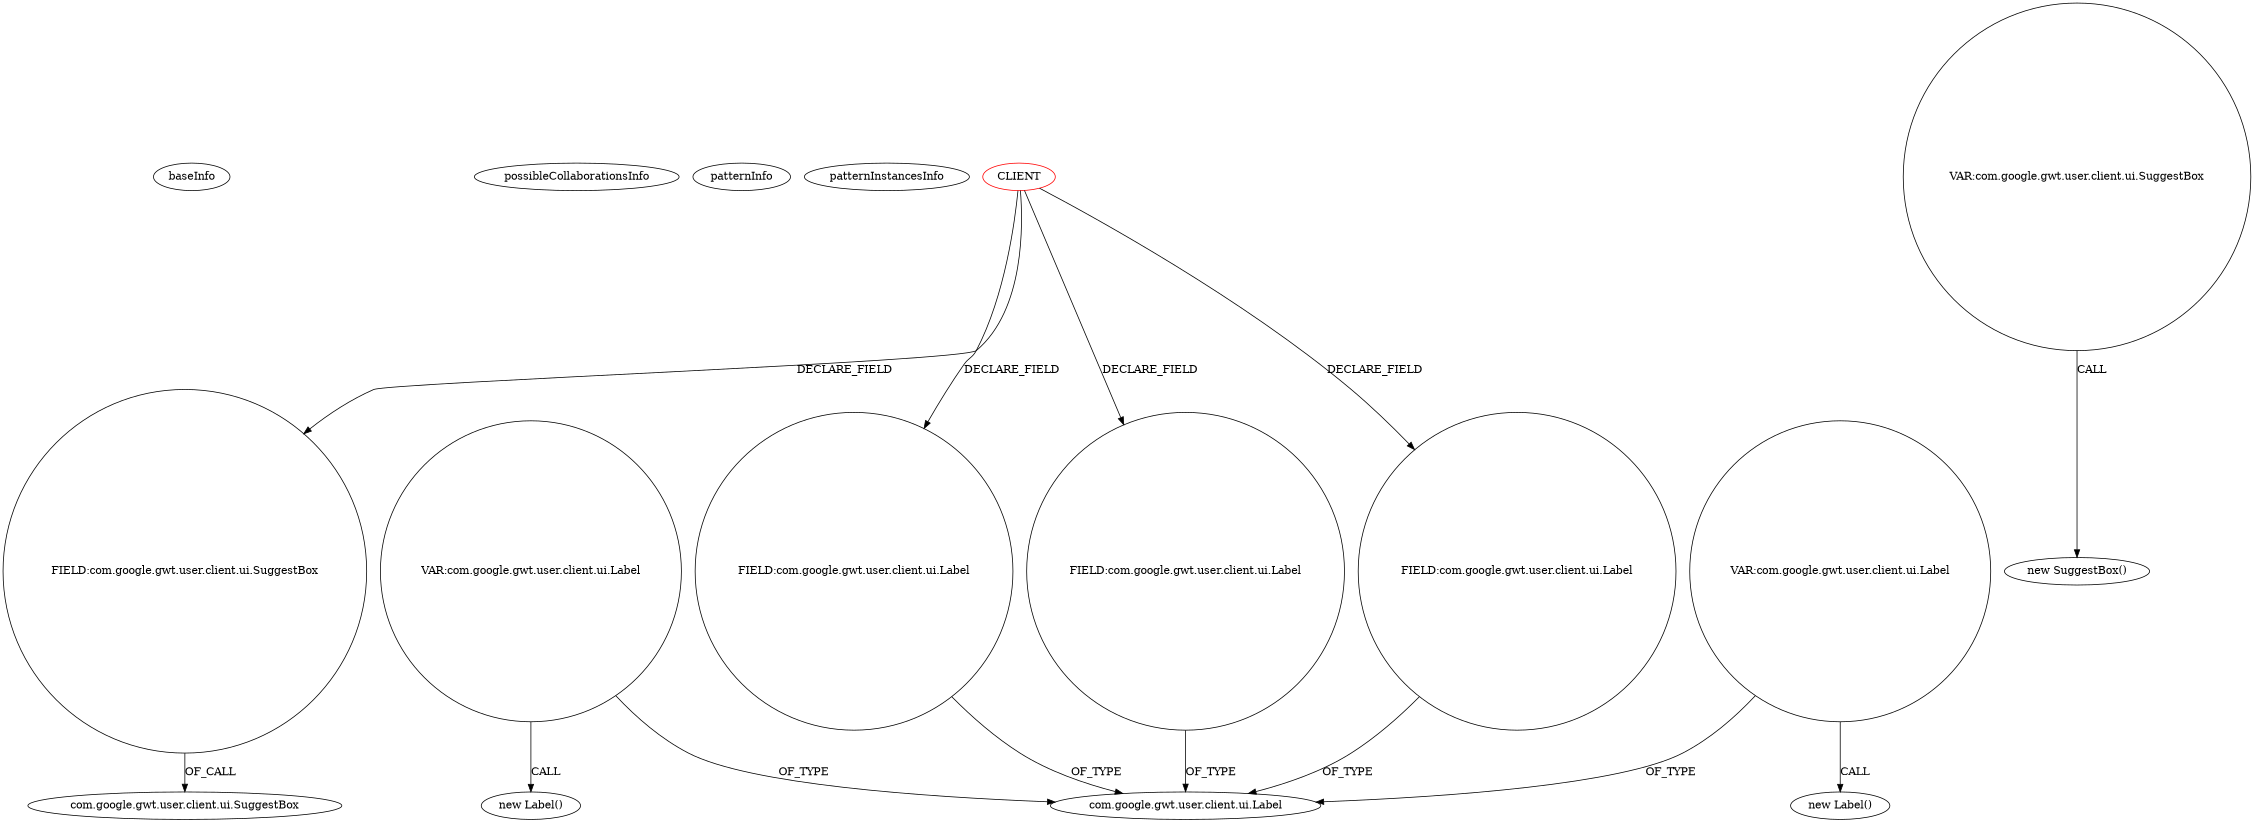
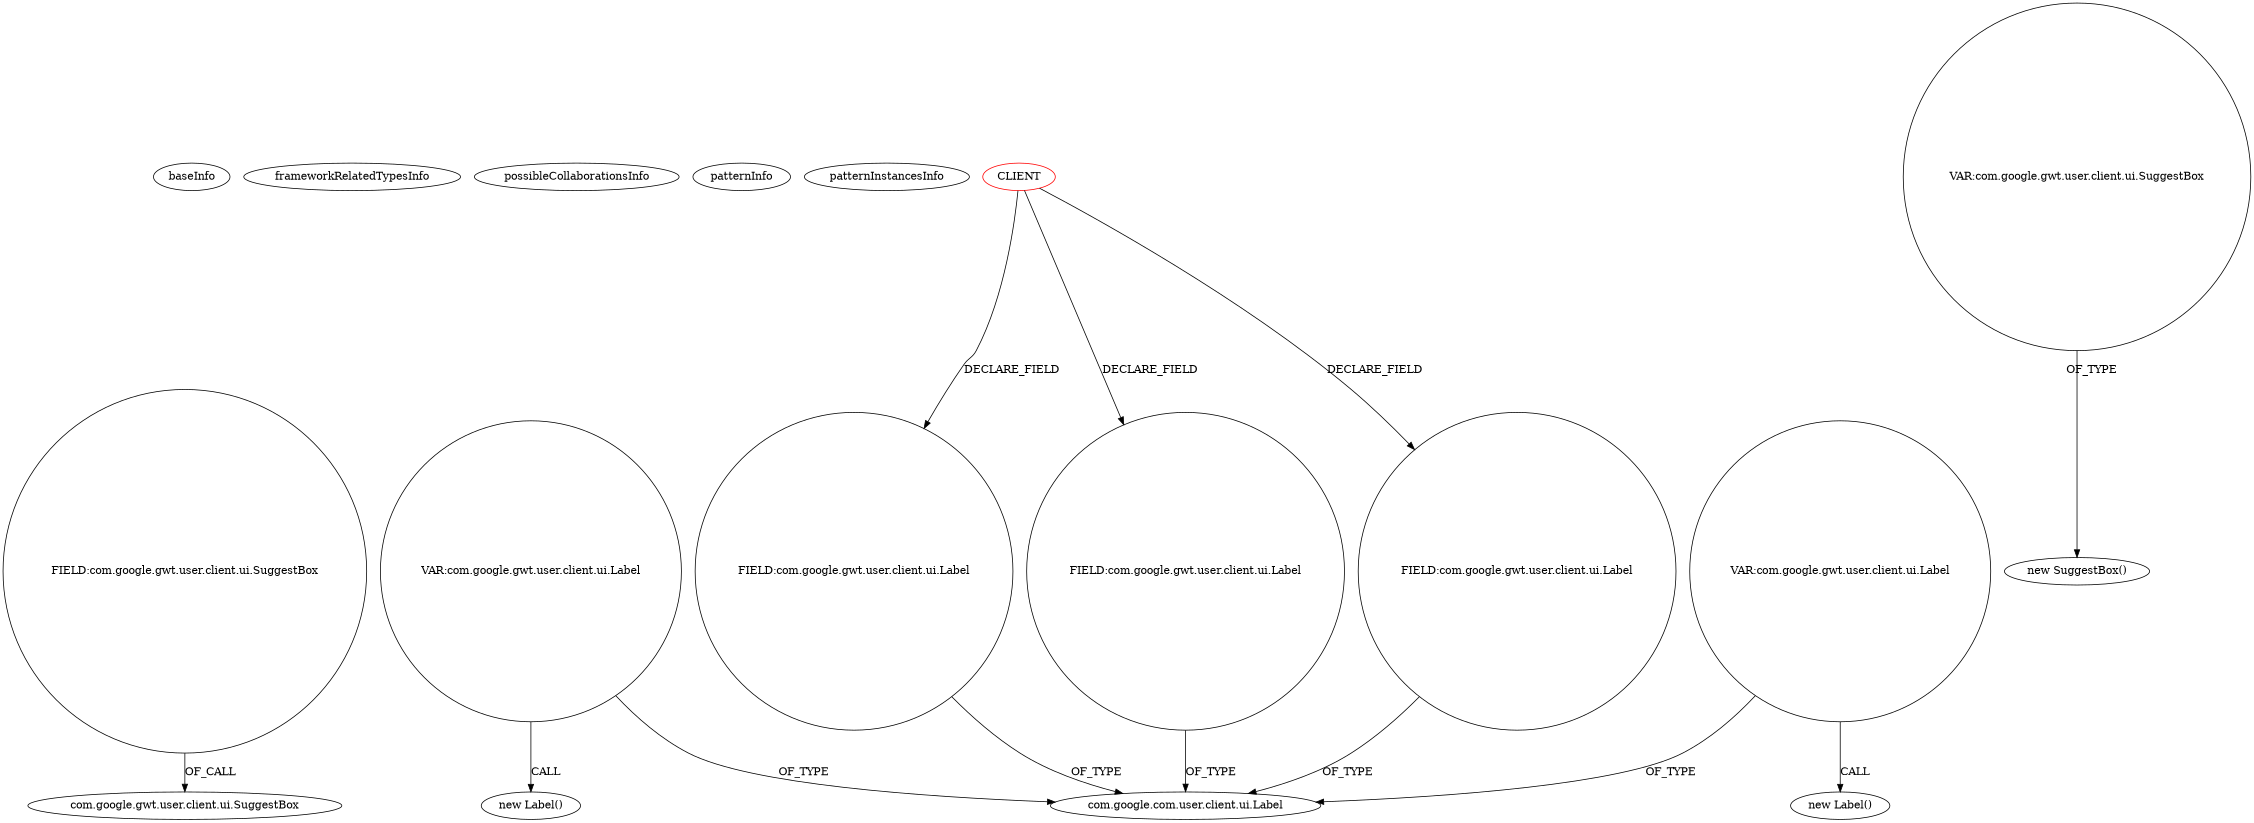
  digraph {
    node [isFrameworkType=false]
    baseInfo [category=pattern graphId=1773 isAnonymous=false possibleRelation=false isFrameworkType=""]
+   frameworkRelatedTypesInfo [isFrameworkType=""]
    possibleCollaborationsInfo [isFrameworkType=""]
    patternInfo [frequency=2.0 patternRootClient=0 isFrameworkType=""]
    patternInstancesInfo [0="coldplayguy-flight87~/coldplayguy-flight87/flight87-master/BookFlight/src/bookflight/client/BookFlight.java~BookFlight~1091" 1="daonb-obudget~/daonb-obudget/obudget-master/src/client/src/org/obudget/client/Application.java~Application~1154" isFrameworkType=""]
    n6 [label="FIELD:com.google.gwt.user.client.ui.SuggestBox" shape=circle vertexType=FIELD_DECLARATION]
    n7 [label="com.google.gwt.user.client.ui.SuggestBox" vertexType=FRAMEWORK_CLASS_TYPE]
    n8 [color=red label=CLIENT vertexType=ROOT_CLIENT_CLASS_DECLARATION]
    n9 [label="FIELD:com.google.gwt.user.client.ui.Label" shape=circle vertexType=FIELD_DECLARATION]
    n10 [label="FIELD:com.google.gwt.user.client.ui.Label" shape=circle vertexType=FIELD_DECLARATION]
    n11 [label="FIELD:com.google.gwt.user.client.ui.Label" shape=circle vertexType=FIELD_DECLARATION]
-   n12 [label="com.google.gwt.user.client.ui.Label" vertexType=FRAMEWORK_CLASS_TYPE]
+   n12 [label="com.google.com.user.client.ui.Label" vertexType=FRAMEWORK_CLASS_TYPE]
    n13 [label="VAR:com.google.gwt.user.client.ui.Label" shape=circle vertexType=VARIABLE_EXPRESION]
    n14 [label="new Label()" vertexType=CONSTRUCTOR_CALL]
    n15 [label="VAR:com.google.gwt.user.client.ui.Label" shape=circle vertexType=VARIABLE_EXPRESION]
    n16 [label="new Label()" vertexType=CONSTRUCTOR_CALL]
    n17 [label="VAR:com.google.gwt.user.client.ui.SuggestBox" shape=circle vertexType=VARIABLE_EXPRESION]
    n18 [label="new SuggestBox()" vertexType=CONSTRUCTOR_CALL]
    n6 -> n7 [label=OF_CALL]
-   n8 -> n6 [label=DECLARE_FIELD]
    n8 -> n9 [label=DECLARE_FIELD]
    n8 -> n10 [label=DECLARE_FIELD]
    n8 -> n11 [label=DECLARE_FIELD]
    n9 -> n12 [label=OF_TYPE]
    n10 -> n12 [label=OF_TYPE]
    n11 -> n12 [label=OF_TYPE]
    n13 -> n12 [label=OF_TYPE]
    n13 -> n14 [label=CALL]
    n15 -> n12 [label=OF_TYPE]
    n15 -> n16 [label=CALL]
-   n17 -> n18 [label=CALL]
+   n17 -> n18 [label=OF_TYPE]
  }
